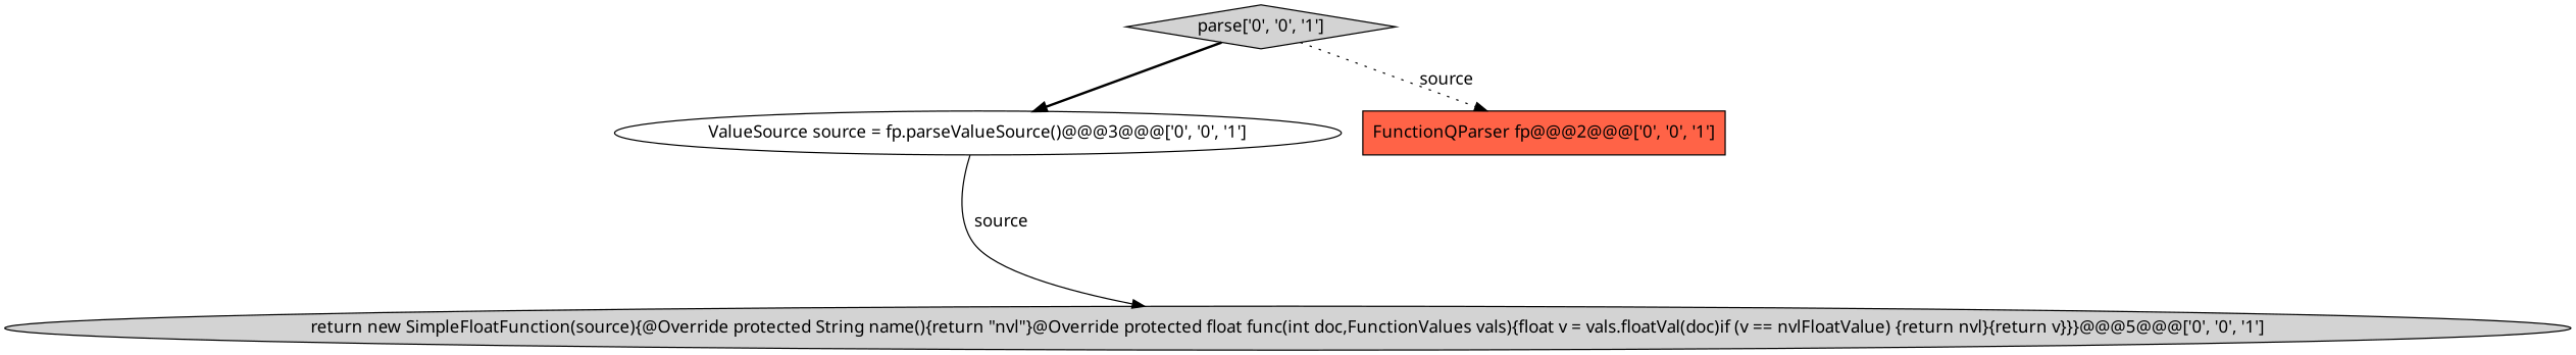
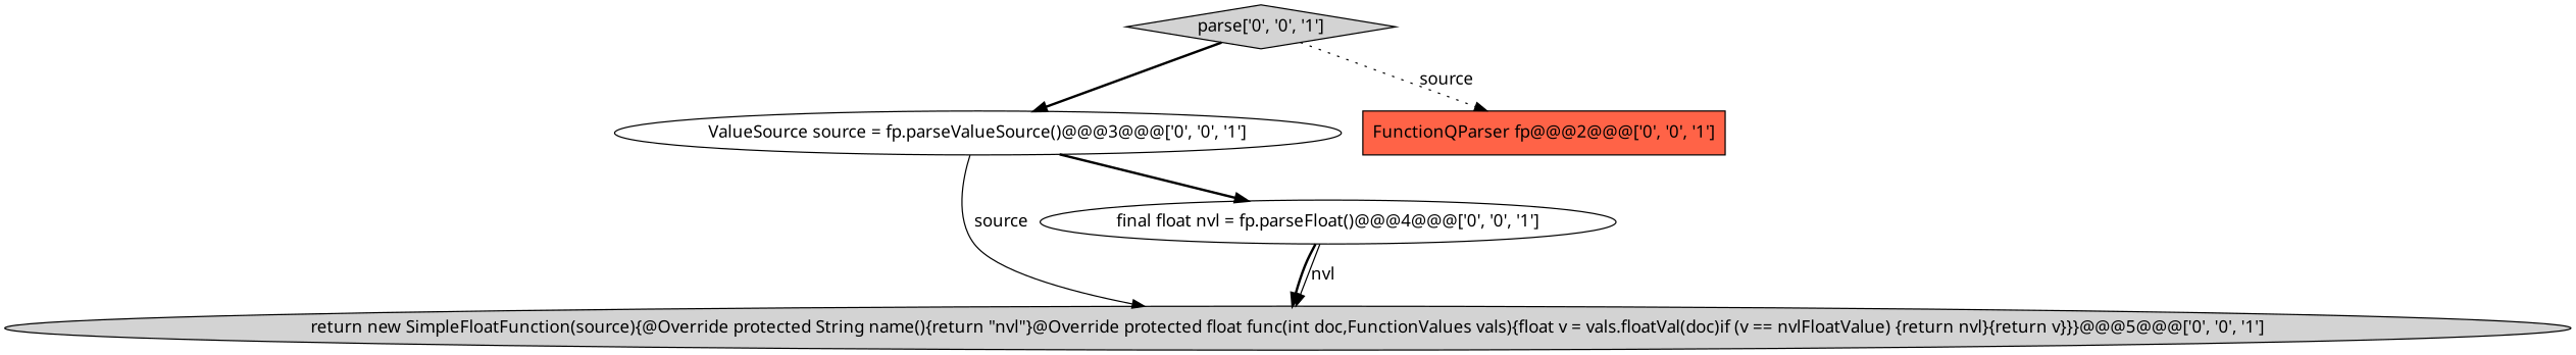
  digraph {
    fontname="Noto Sans"
    node [fillcolor=lightgray fontname="Noto Sans" shape=ellipse style=filled]
    edge [fontname="Noto Sans" style=bold]
    n1 [label="parse['0', '0', '1']" shape=diamond]
    n2 [fillcolor=white label="ValueSource source = fp.parseValueSource()@@@3@@@['0', '0', '1']"]
    n3 [fillcolor=tomato label="FunctionQParser fp@@@2@@@['0', '0', '1']" shape=box]
    n4 [label="return new SimpleFloatFunction(source){@Override protected String name(){return \"nvl\"}@Override protected float func(int doc,FunctionValues vals){float v = vals.floatVal(doc)if (v == nvlFloatValue) {return nvl}{return v}}}@@@5@@@['0', '0', '1']"]
+   n5 [fillcolor=white label="final float nvl = fp.parseFloat()@@@4@@@['0', '0', '1']"]
    n1 -> n2
    n1 -> n3 [label=source style=dotted]
    n2 -> n4 [label=source style=solid]
+   n2 -> n5
+   n5 -> n4
+   n5 -> n4 [label=nvl style=solid]
  }
